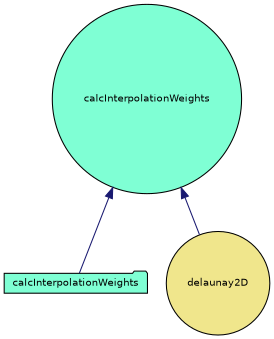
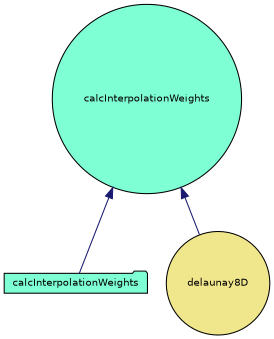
  digraph {
    rankdir=TB
    node [color=black fillcolor=aquamarine fontname=Helvetica fontsize=10 shape=circle style=filled]
    edge [color=midnightblue dir=back fontname=Helvetica fontsize=10 labelfontname=Helvetica labelfontsize=10 style=solid]
    n1 [fontcolor=black height=0.2 label=calcInterpolationWeights width=0.4]
    n2 [height=0.2 label=calcInterpolationWeights shape=folder width=0.4]
-   n3 [height=0.2 label=delaunay2D width=0.4 fillcolor=khaki]
+   n3 [height=0.2 label=delaunay8D width=0.4 fillcolor=khaki]
    n1 -> n2
    n1 -> n3
  }
